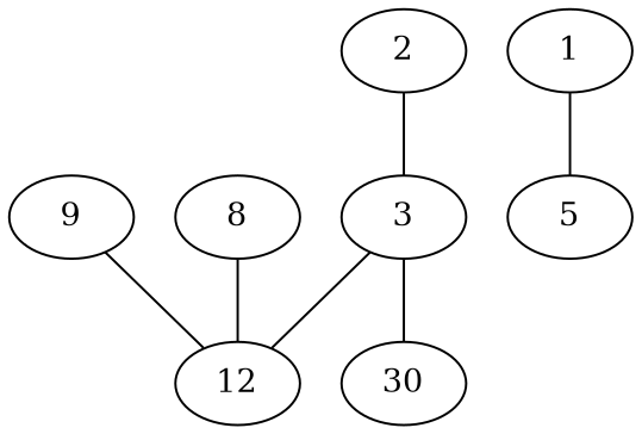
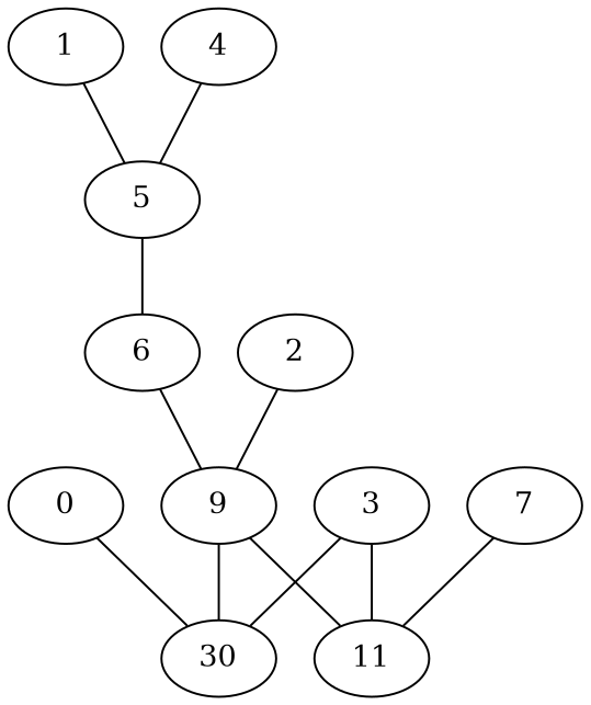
  graph {
    node [type=intersection]
    edge [angle0=.26 frequency=1 type0=line]
+   0 [type=endpoint x=-29 y=257]
    n2 [label=30 x=90 y=268]
    1 [type=endpoint x=380 y=95]
    5 [x=306 y=187]
+   6 [x=316 y=172]
    9 [type=corner x=255 y=156]
    2 [type=endpoint x=121 y=414]
    3 [x=196 y=318]
-   11 [x=187 y=334 label=12]
-   7 [type=corner x=254 y=352 label=8]
+   11 [x=187 y=334]
+   4 [x=444 y=264]
+   7 [type=corner x=254 y=352]
+   0 -- n2 [angle0=.09]
    1 -- 5 [angle0=-.89]
+   5 -- 6 [angle0=-.98]
+   6 -- 9
+   9 -- n2 [angle0=-.60]
    9 -- 11 [angle0=-.90]
-   2 -- 3 [angle0=-.91]
+   2 -- 9 [angle0=-.91]
    3 -- n2 [angle0=.44]
    3 -- 11 [angle0=-1.06]
+   4 -- 5 [angle0=.51]
    7 -- 11
  }
